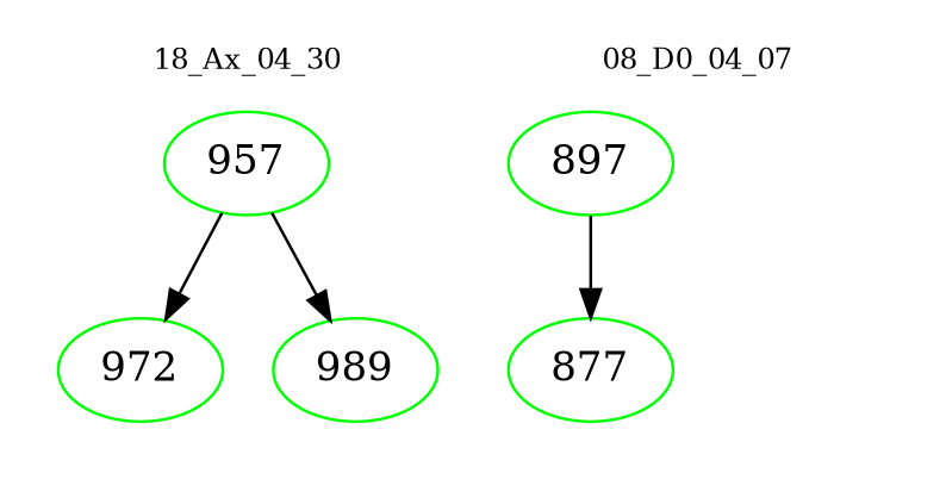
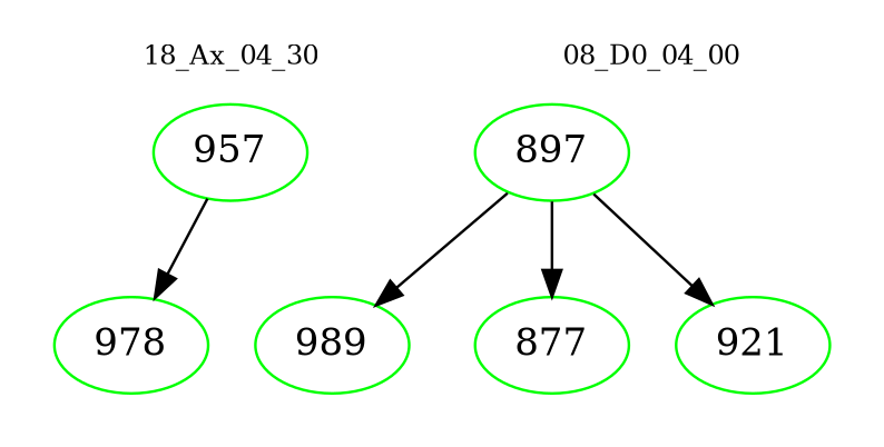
  digraph {
    node [color=green]
    edge [color=black]
    n1 [label=957]
-   n2 [label=972]
+   n2 [label=978]
    n3 [label=989]
    n4 [label=897]
    n5 [label=877]
+   n6 [label=921]
    subgraph cluster_1 {
      color=white
      fontsize=10
      label="18_Ax_04_30"
      n1
      n2
      n3
    }
    subgraph cluster_2 {
      color=white
      fontsize=10
-     label="08_D0_04_07"
+     label="08_D0_04_00"
      n4
      n5
+     n6
    }
    n1 -> n2
-   n1 -> n3
+   n4 -> n3
    n4 -> n5
+   n4 -> n6
  }
